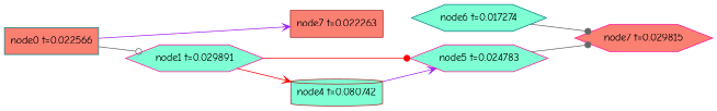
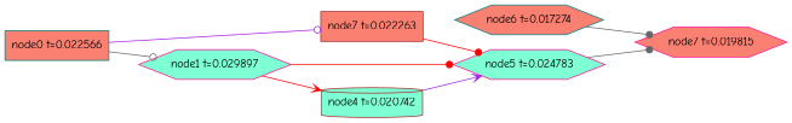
  digraph {
    fontname="Comic Neue"
    rankdir=LR
    node [color=deeppink fillcolor=aquamarine fontname="Comic Neue" shape=hexagon style=filled]
    edge [arrowhead=dot color=gray40 fontname="Comic Neue"]
-   n1 [fillcolor=salmon label="node7 t=0.029815"]
-   n2 [color=teal label="node6 t=0.017274"]
+   n1 [fillcolor=salmon label="node7 t=0.019815"]
+   n2 [color=teal fillcolor=salmon label="node6 t=0.017274"]
    n3 [label="node5 t=0.024783"]
-   n4 [color=brown label="node4 t=0.080742" shape=cylinder]
+   n4 [color=brown label="node4 t=0.020742" shape=cylinder]
    n5 [color=brown fillcolor=salmon label="node7 t=0.022263" shape=box]
-   n6 [label="node1 t=0.029891"]
+   n6 [label="node1 t=0.029897"]
    n7 [color=teal fillcolor=salmon label="node0 t=0.022566" shape=box]
    n2 -> n1
    n3 -> n1
    n4 -> n3 [arrowhead=vee color=purple]
+   n5 -> n3 [color=red]
    n6 -> n3 [color=red]
    n6 -> n4 [arrowhead=vee color=red]
-   n7 -> n5 [arrowhead=vee color=purple]
+   n7 -> n5 [arrowhead=odot color=purple]
    n7 -> n6 [arrowhead=odot]
  }
